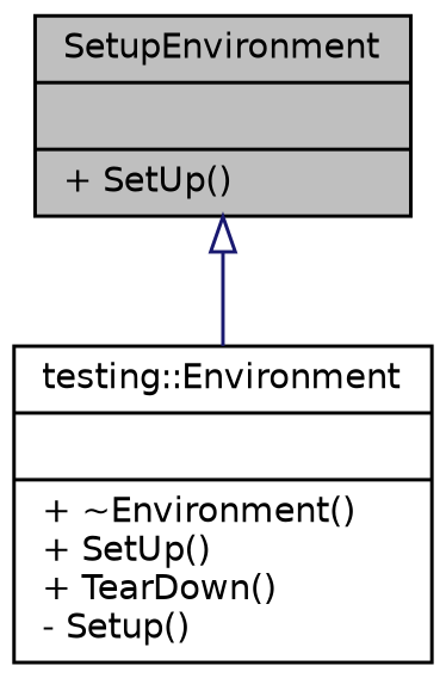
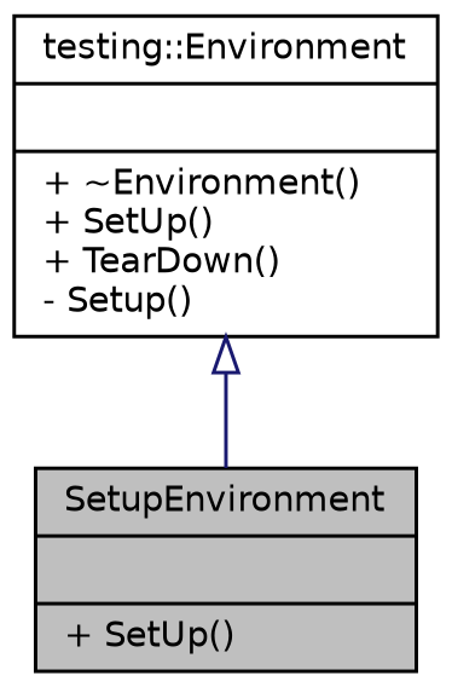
  digraph {
    node [color=black fontname=Helvetica fontsize=10 shape=record]
    n1 [fillcolor=grey75 fontcolor=black height=0.2 label="{SetupEnvironment\n||+ SetUp()\l}" style=filled width=0.4]
    n2 [height=0.2 label="{testing::Environment\n||+ ~Environment()\l+ SetUp()\l+ TearDown()\l- Setup()\l}" width=0.4]
-   n1 -> n2 [arrowtail=onormal color=midnightblue dir=back fontname=Helvetica fontsize=10 labelfontname=Helvetica labelfontsize=10 style=solid]
+   n2 -> n1 [arrowtail=onormal color=midnightblue dir=back fontname=Helvetica fontsize=10 labelfontname=Helvetica labelfontsize=10 style=solid]
  }
